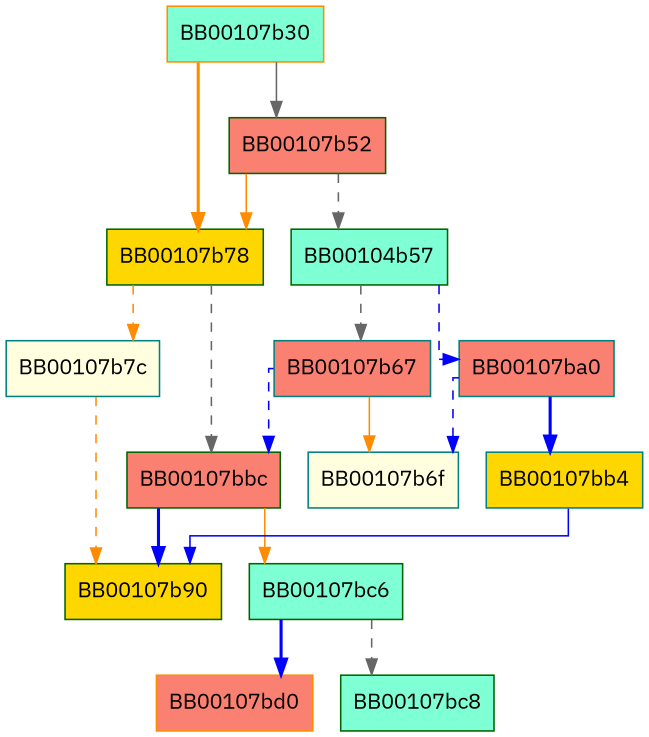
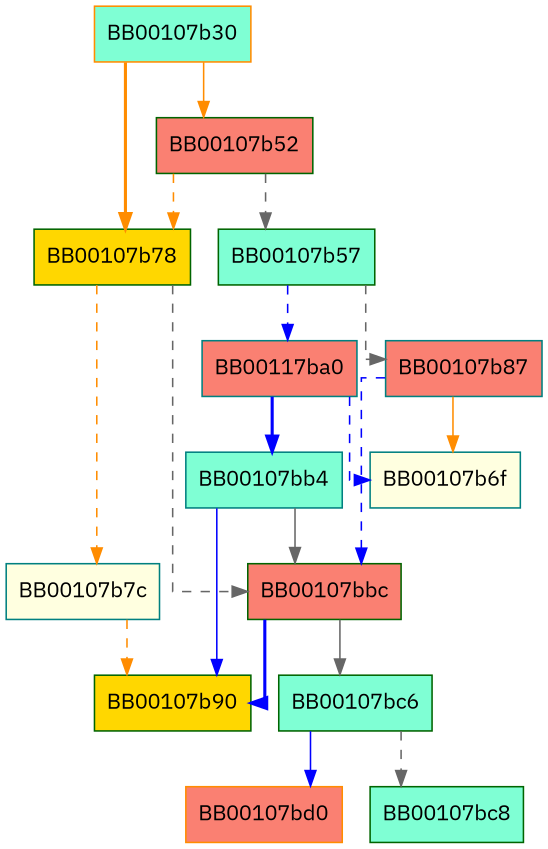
  digraph {
    fontname="IBM Plex Sans"
    splines=ortho
    node [color=darkgreen fillcolor=salmon fontname="IBM Plex Sans" shape=box style=filled]
    edge [color=blue fontname="IBM Plex Sans" style=dashed]
    BB00107b30 [color=darkorange fillcolor=aquamarine]
    BB00107b78 [fillcolor=gold]
    BB00107b52
    BB00107bbc
    BB00107b7c [color=teal fillcolor=lightyellow]
-   BB00107b57 [fillcolor=aquamarine label=BB00104b57]
+   BB00107b57 [fillcolor=aquamarine]
    BB00107b90 [fillcolor=gold]
    BB00107bc6 [fillcolor=aquamarine]
-   BB00107ba0 [color=teal]
-   BB00107b67 [color=teal]
-   BB00107bb4 [color=teal fillcolor=gold]
+   BB00107ba0 [color=teal label=BB00117ba0]
+   BB00107b67 [color=teal label=BB00107b87]
+   BB00107bb4 [color=teal fillcolor=aquamarine]
    BB00107b6f [color=teal fillcolor=lightyellow]
    BB00107bd0 [color=darkorange]
    BB00107bc8 [fillcolor=aquamarine]
    BB00107b30 -> BB00107b78 [color=darkorange style=bold]
-   BB00107b30 -> BB00107b52 [color=gray40 style=solid]
+   BB00107b30 -> BB00107b52 [color=darkorange style=solid]
    BB00107b78 -> BB00107bbc [color=gray40]
    BB00107b78 -> BB00107b7c [color=darkorange]
-   BB00107b52 -> BB00107b78 [color=darkorange style=solid]
+   BB00107b52 -> BB00107b78 [color=darkorange]
    BB00107b52 -> BB00107b57 [color=gray40]
    BB00107bbc -> BB00107b90 [style=bold]
-   BB00107bbc -> BB00107bc6 [color=darkorange style=solid]
+   BB00107bbc -> BB00107bc6 [color=gray40 style=solid]
    BB00107b7c -> BB00107b90 [color=darkorange]
    BB00107b57 -> BB00107ba0
    BB00107b57 -> BB00107b67 [color=gray40]
-   BB00107bc6 -> BB00107bd0 [style=bold]
+   BB00107bc6 -> BB00107bd0 [style=solid]
    BB00107bc6 -> BB00107bc8 [color=gray40]
    BB00107ba0 -> BB00107bb4 [style=bold]
    BB00107ba0 -> BB00107b6f
    BB00107b67 -> BB00107bbc
    BB00107b67 -> BB00107b6f [color=darkorange style=solid]
+   BB00107bb4 -> BB00107bbc [color=gray40 style=solid]
    BB00107bb4 -> BB00107b90 [style=solid]
  }
